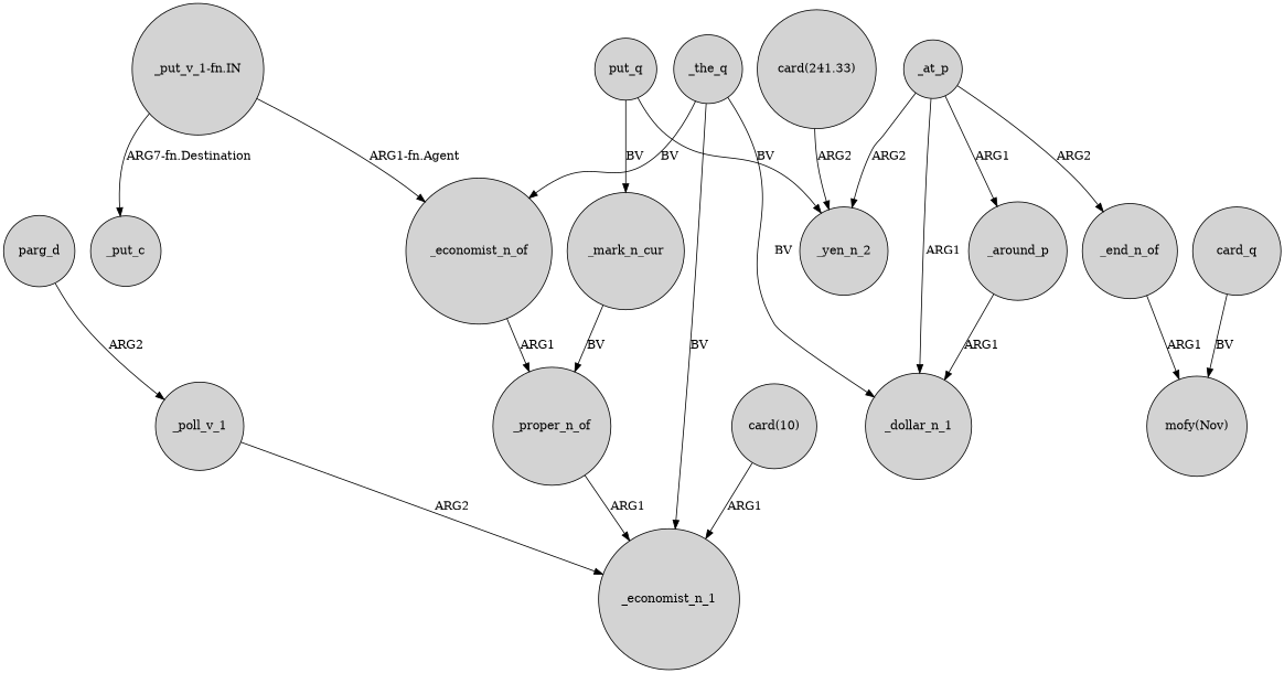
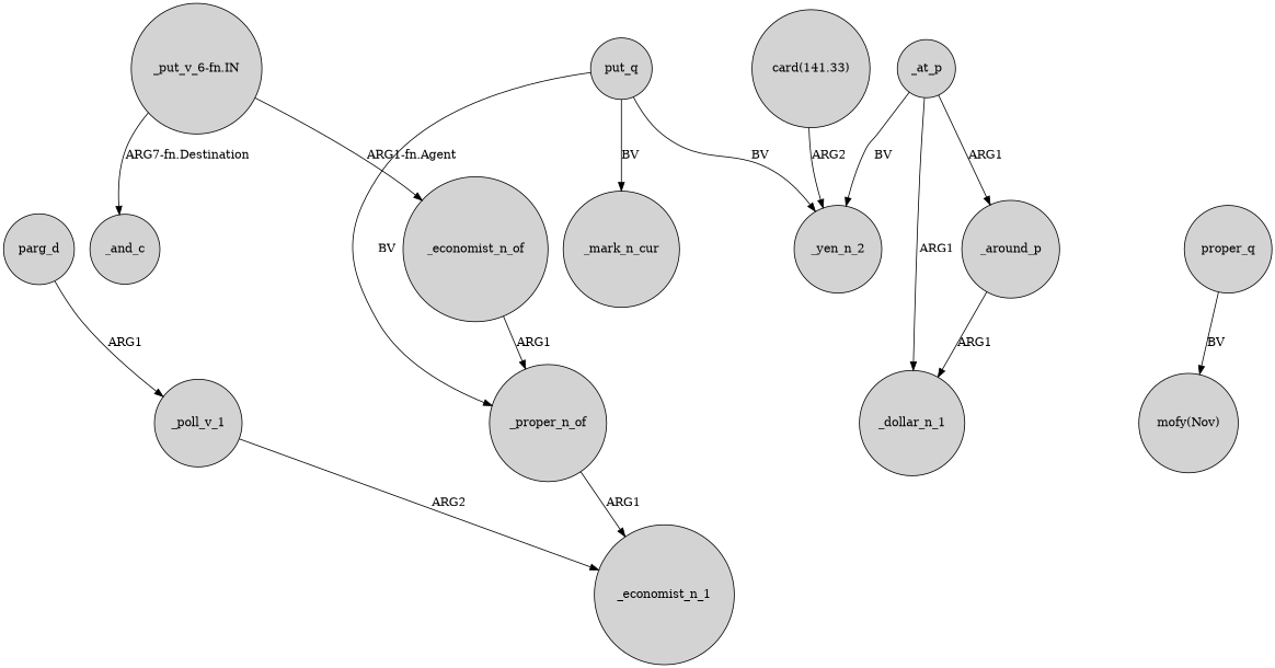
  digraph {
    node [shape=circle style=filled]
    parg_d
    _poll_v_1
    _economist_n_1
    n4 [label=put_q]
    _yen_n_2
    _mark_n_cur
    n7 [label=_proper_n_of]
-   _the_q
    _dollar_n_1
    n10 [label=_economist_n_of]
-   _end_n_of
    "mofy(Nov)"
    _at_p
    _around_p
-   proper_q [label=card_q]
-   "card(10)"
-   "_put_v_1-fn.IN"
-   _and_c [label=_put_c]
-   "card(141.33)" [label="card(241.33)"]
-   parg_d -> _poll_v_1 [label=ARG2]
+   proper_q
+   "_put_v_1-fn.IN" [label="_put_v_6-fn.IN"]
+   _and_c
+   "card(141.33)"
+   parg_d -> _poll_v_1 [label=ARG1]
    _poll_v_1 -> _economist_n_1 [label=ARG2]
    n4 -> _yen_n_2 [label=BV]
    n4 -> _mark_n_cur [label=BV]
-   _mark_n_cur -> n7 [label=BV]
+   n4 -> n7 [label=BV]
    n7 -> _economist_n_1 [label=ARG1]
-   _the_q -> _economist_n_1 [label=BV]
-   _the_q -> _dollar_n_1 [label=BV]
-   _the_q -> n10 [label=BV]
    n10 -> n7 [label=ARG1]
-   _end_n_of -> "mofy(Nov)" [label=ARG1]
-   _at_p -> _yen_n_2 [label=ARG2]
+   _at_p -> _yen_n_2 [label=BV]
    _at_p -> _dollar_n_1 [label=ARG1]
-   _at_p -> _end_n_of [label=ARG2]
    _at_p -> _around_p [label=ARG1]
    _around_p -> _dollar_n_1 [label=ARG1]
    proper_q -> "mofy(Nov)" [label=BV]
-   "card(10)" -> _economist_n_1 [label=ARG1]
    "_put_v_1-fn.IN" -> n10 [label="ARG1-fn.Agent"]
    "_put_v_1-fn.IN" -> _and_c [label="ARG7-fn.Destination"]
    "card(141.33)" -> _yen_n_2 [label=ARG2]
  }
